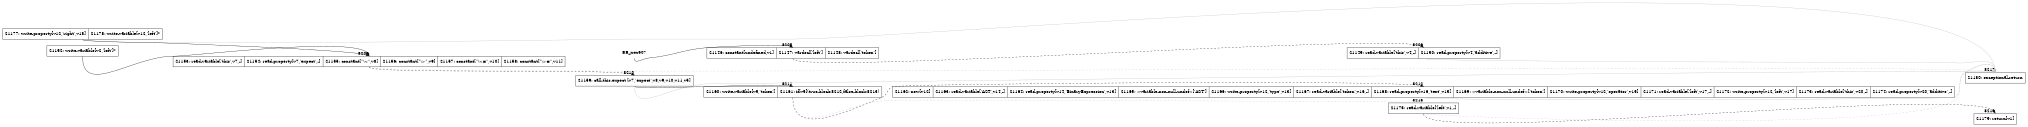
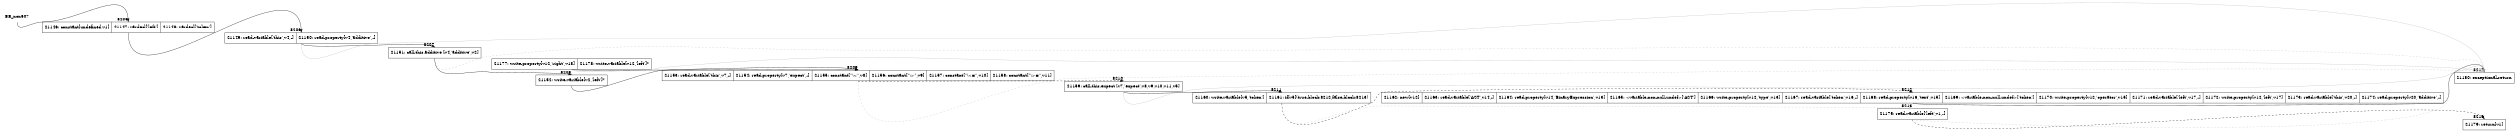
  digraph {
    fontname="DejaVu Serif"
    rankdir=LR
    node [fontname="DejaVu Serif" shape=record]
    edge [fontname="DejaVu Serif" headport=n style=solid tailport=s]
    n1 [label=BB_non607 shape=none]
    n2 [label="{21146: constant[undefined,v1]|21147: vardecl['left']|21148: vardecl['token']}"]
    n3 [label="{21149: read-variable['this',v4,-]|21150: read-property[v4,'additive',-]}"]
+   n4 [label="{21151: call-this.additive [v4,'additive',v2]}"]
    n5 [label="{21180: exceptional-return}"]
    n6 [label="{21152: write-variable[v2,'left']*}"]
    n7 [label="{21153: read-variable['this',v7,-]|21154: read-property[v7,'expect',-]|21155: constant[\"\\\<\",v8]|21156: constant[\"\\\>\",v9]|21157: constant[\"\\\<=\",v10]|21158: constant[\"\\\>=\",v11]}"]
    n8 [label="{21159: call-this.expect [v7,'expect',v8,v9,v10,v11,v5]}"]
    n9 [label="{21160: write-variable[v5,'token']|21161: if[v5](true-block:8212,false-block:8213)}"]
    n10 [label="{21162: new[v12]|21163: read-variable['AST',v14,-]|21164: read-property[v14,'BinaryExpression',v13]|21165: \<variable-non-null-undef\>['AST']|21166: write-property[v12,'type',v13]|21167: read-variable['token',v16,-]|21168: read-property[v16,'text',v15]|21169: \<variable-non-null-undef\>['token']|21170: write-property[v12,'operator',v15]|21171: read-variable['left',v17,-]|21172: write-property[v12,'left',v17]|21173: read-variable['this',v20,-]|21174: read-property[v20,'additive',-]}"]
    n11 [label="{21175: read-variable['left',v1,-]}"]
    n12 [label="{21179: return[v1]}"]
    n13 [label="{21177: write-property[v12,'right',v18]|21178: write-variable[v12,'left']*}"]
    n1 -> n2 [headlabel="    8205"]
-   n2 -> n3 [headlabel="      8206" style=dashed]
+   n2 -> n3 [headlabel="      8206"]
+   n3 -> n4 [headlabel="      8207"]
    n3 -> n5 [color=gray headlabel="      8217"]
+   n4 -> n5 [color=gray style=dashed]
+   n4 -> n6 [headlabel="      8208"]
    n6 -> n7 [headlabel="      8209"]
    n7 -> n5 [color=gray style=dashed]
    n7 -> n8 [headlabel="      8210" style=dashed]
    n8 -> n5 [color=gray]
    n8 -> n9 [headlabel="      8211"]
    n9 -> n10 [headlabel="      8212" style=dashed]
    n9 -> n11 [color=gray headlabel="      8213" style=dashed]
-   n10 -> n5 [color=gray]
+   n10 -> n5 [color=black]
    n11 -> n5 [color=gray style=dashed]
    n11 -> n12 [headlabel="      8216" style=dashed]
    n13 -> n5 [color=gray]
    n13 -> n7
  }
